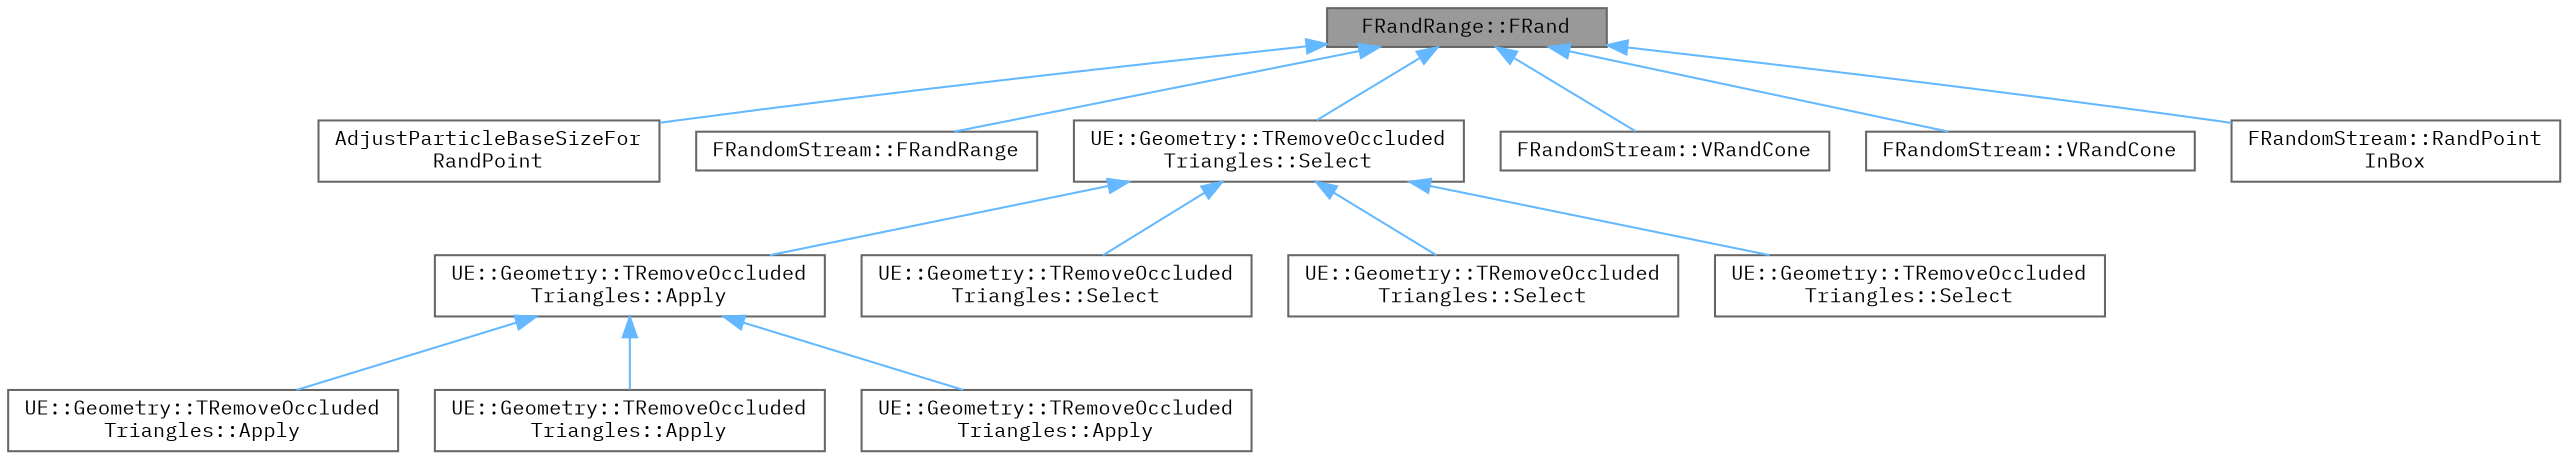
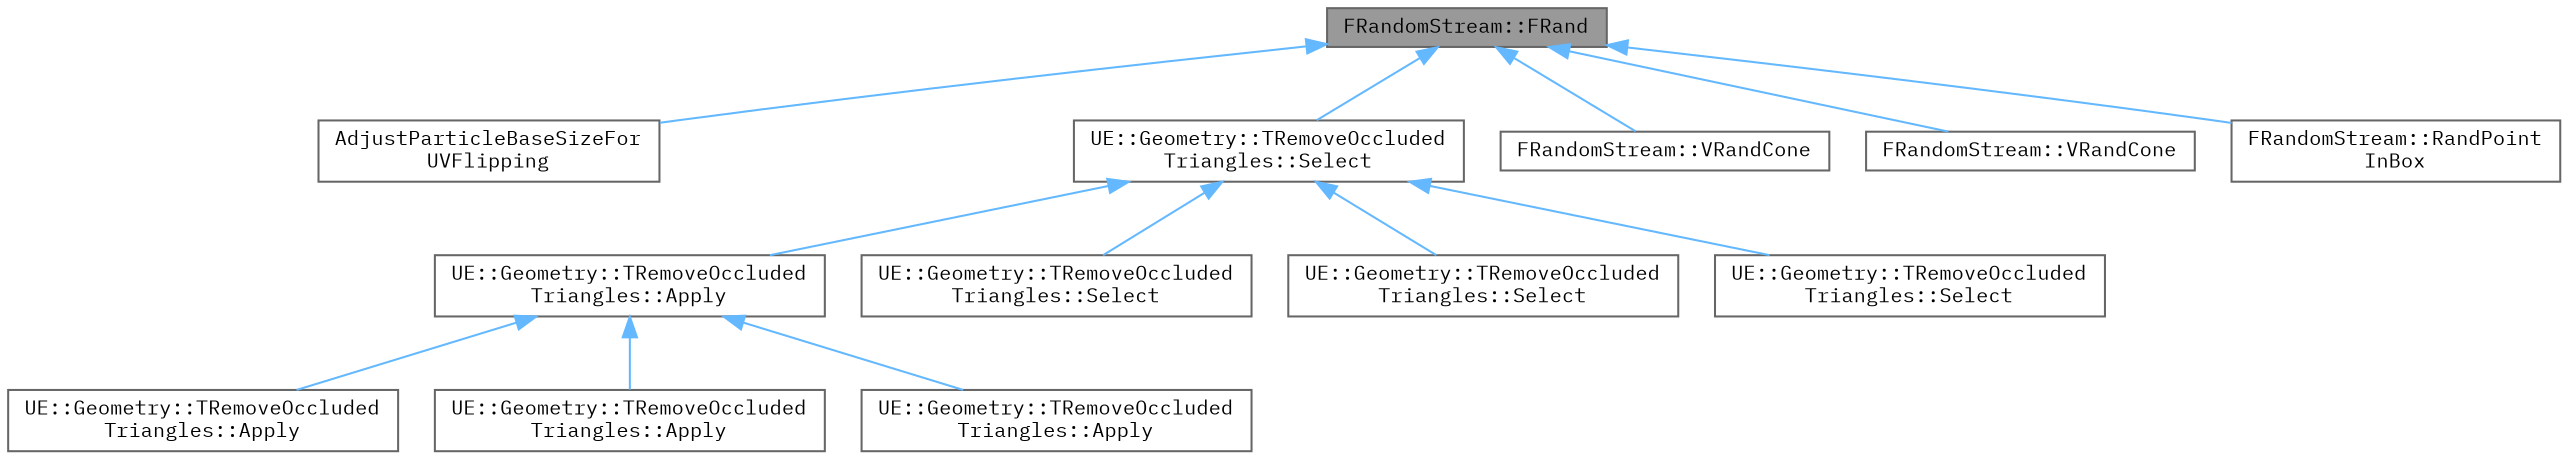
  digraph {
    fontname="IBM Plex Mono"
    rankdir=TB
    node [color=grey40 fillcolor=white fontname="IBM Plex Mono" fontsize=10 shape=box style=filled]
    edge [color=steelblue1 dir=back fontname="IBM Plex Mono" fontsize=10 labelfontname=Helvetica labelfontsize=10 style=solid]
-   n1 [color=gray40 fillcolor=grey60 fontcolor=black height=0.2 label="FRandRange::FRand" width=0.4]
-   n2 [height=0.2 label="AdjustParticleBaseSizeFor\lRandPoint" width=0.4]
-   n3 [height=0.2 label="FRandomStream::FRandRange" width=0.4]
+   n1 [color=gray40 fillcolor=grey60 fontcolor=black height=0.2 label="FRandomStream::FRand" width=0.4]
+   n2 [height=0.2 label="AdjustParticleBaseSizeFor\lUVFlipping" width=0.4]
    n4 [height=0.2 label="UE::Geometry::TRemoveOccluded\lTriangles::Select" width=0.4]
    n5 [height=0.2 label="FRandomStream::VRandCone" width=0.4]
    n6 [height=0.2 label="FRandomStream::VRandCone" width=0.4]
    n7 [height=0.2 label="FRandomStream::RandPoint\lInBox" width=0.4]
    n8 [height=0.2 label="UE::Geometry::TRemoveOccluded\lTriangles::Apply" width=0.4]
    n9 [height=0.2 label="UE::Geometry::TRemoveOccluded\lTriangles::Select" width=0.4]
    n10 [height=0.2 label="UE::Geometry::TRemoveOccluded\lTriangles::Select" width=0.4]
    n11 [height=0.2 label="UE::Geometry::TRemoveOccluded\lTriangles::Select" width=0.4]
    n12 [height=0.2 label="UE::Geometry::TRemoveOccluded\lTriangles::Apply" width=0.4]
    n13 [height=0.2 label="UE::Geometry::TRemoveOccluded\lTriangles::Apply" width=0.4]
    n14 [height=0.2 label="UE::Geometry::TRemoveOccluded\lTriangles::Apply" width=0.4]
    n1 -> n2
-   n1 -> n3
    n1 -> n4
    n1 -> n5
    n1 -> n6
    n1 -> n7
    n4 -> n8
    n4 -> n9
    n4 -> n10
    n4 -> n11
    n8 -> n12
    n8 -> n13
    n8 -> n14
  }
